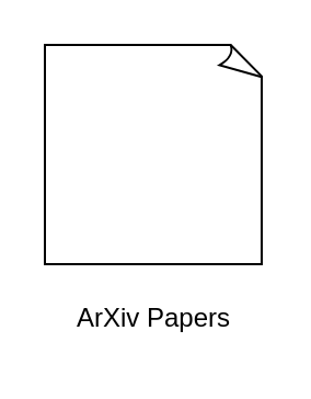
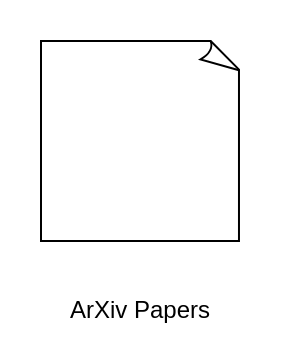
  <mxCell id="0" />
  <mxCell id="1" parent="0" />
  <mxCell id="2" value="" style="whiteSpace=wrap;html=1;shape=mxgraph.basic.document;shadow=0;" vertex="1" parent="1"><mxGeometry x="20" y="20" width="100" height="100" as="geometry" /></mxCell>
- <mxCell id="3" value="ArXiv Papers" style="text;strokeColor=none;align=center;fillColor=none;html=1;verticalAlign=middle;whiteSpace=wrap;rounded=0;" vertex="1" parent="1"><mxGeometry x="25" y="130" width="90" height="30" as="geometry" /></mxCell>
+ <mxCell id="3" value="ArXiv Papers" style="text;strokeColor=none;align=center;fillColor=none;html=1;verticalAlign=middle;whiteSpace=wrap;rounded=0;" vertex="1" parent="1"><mxGeometry x="25" y="140" width="90" height="30" as="geometry" /></mxCell>
